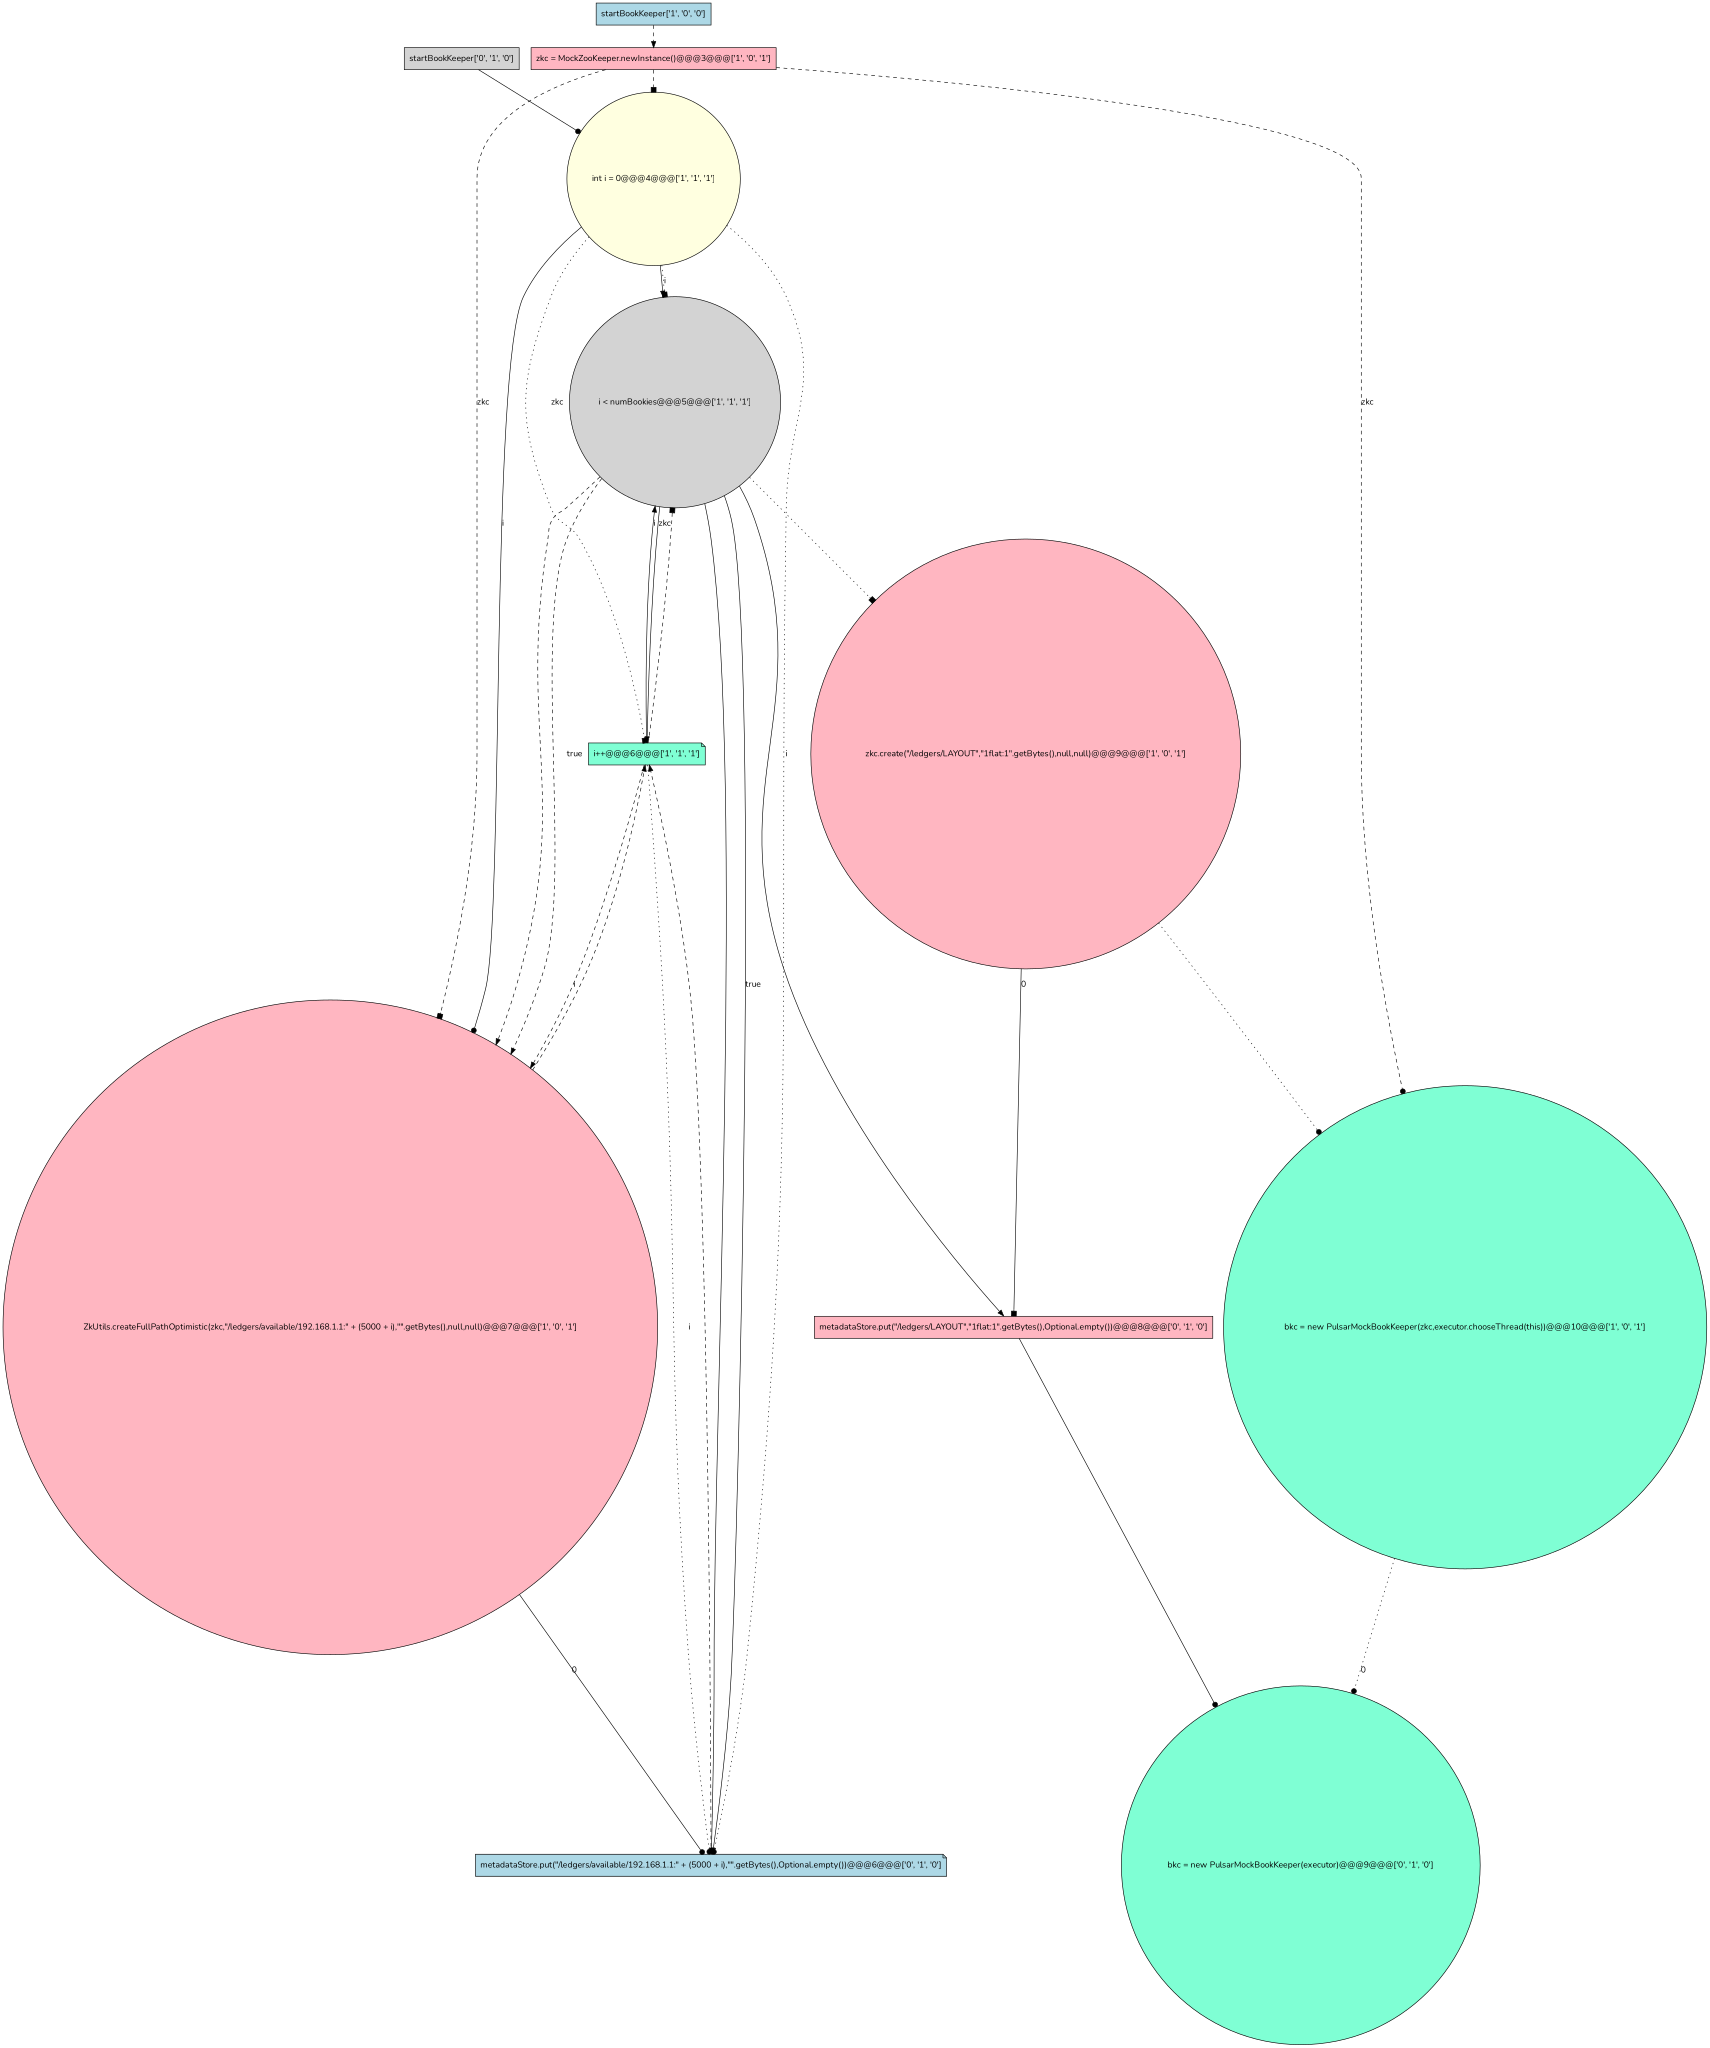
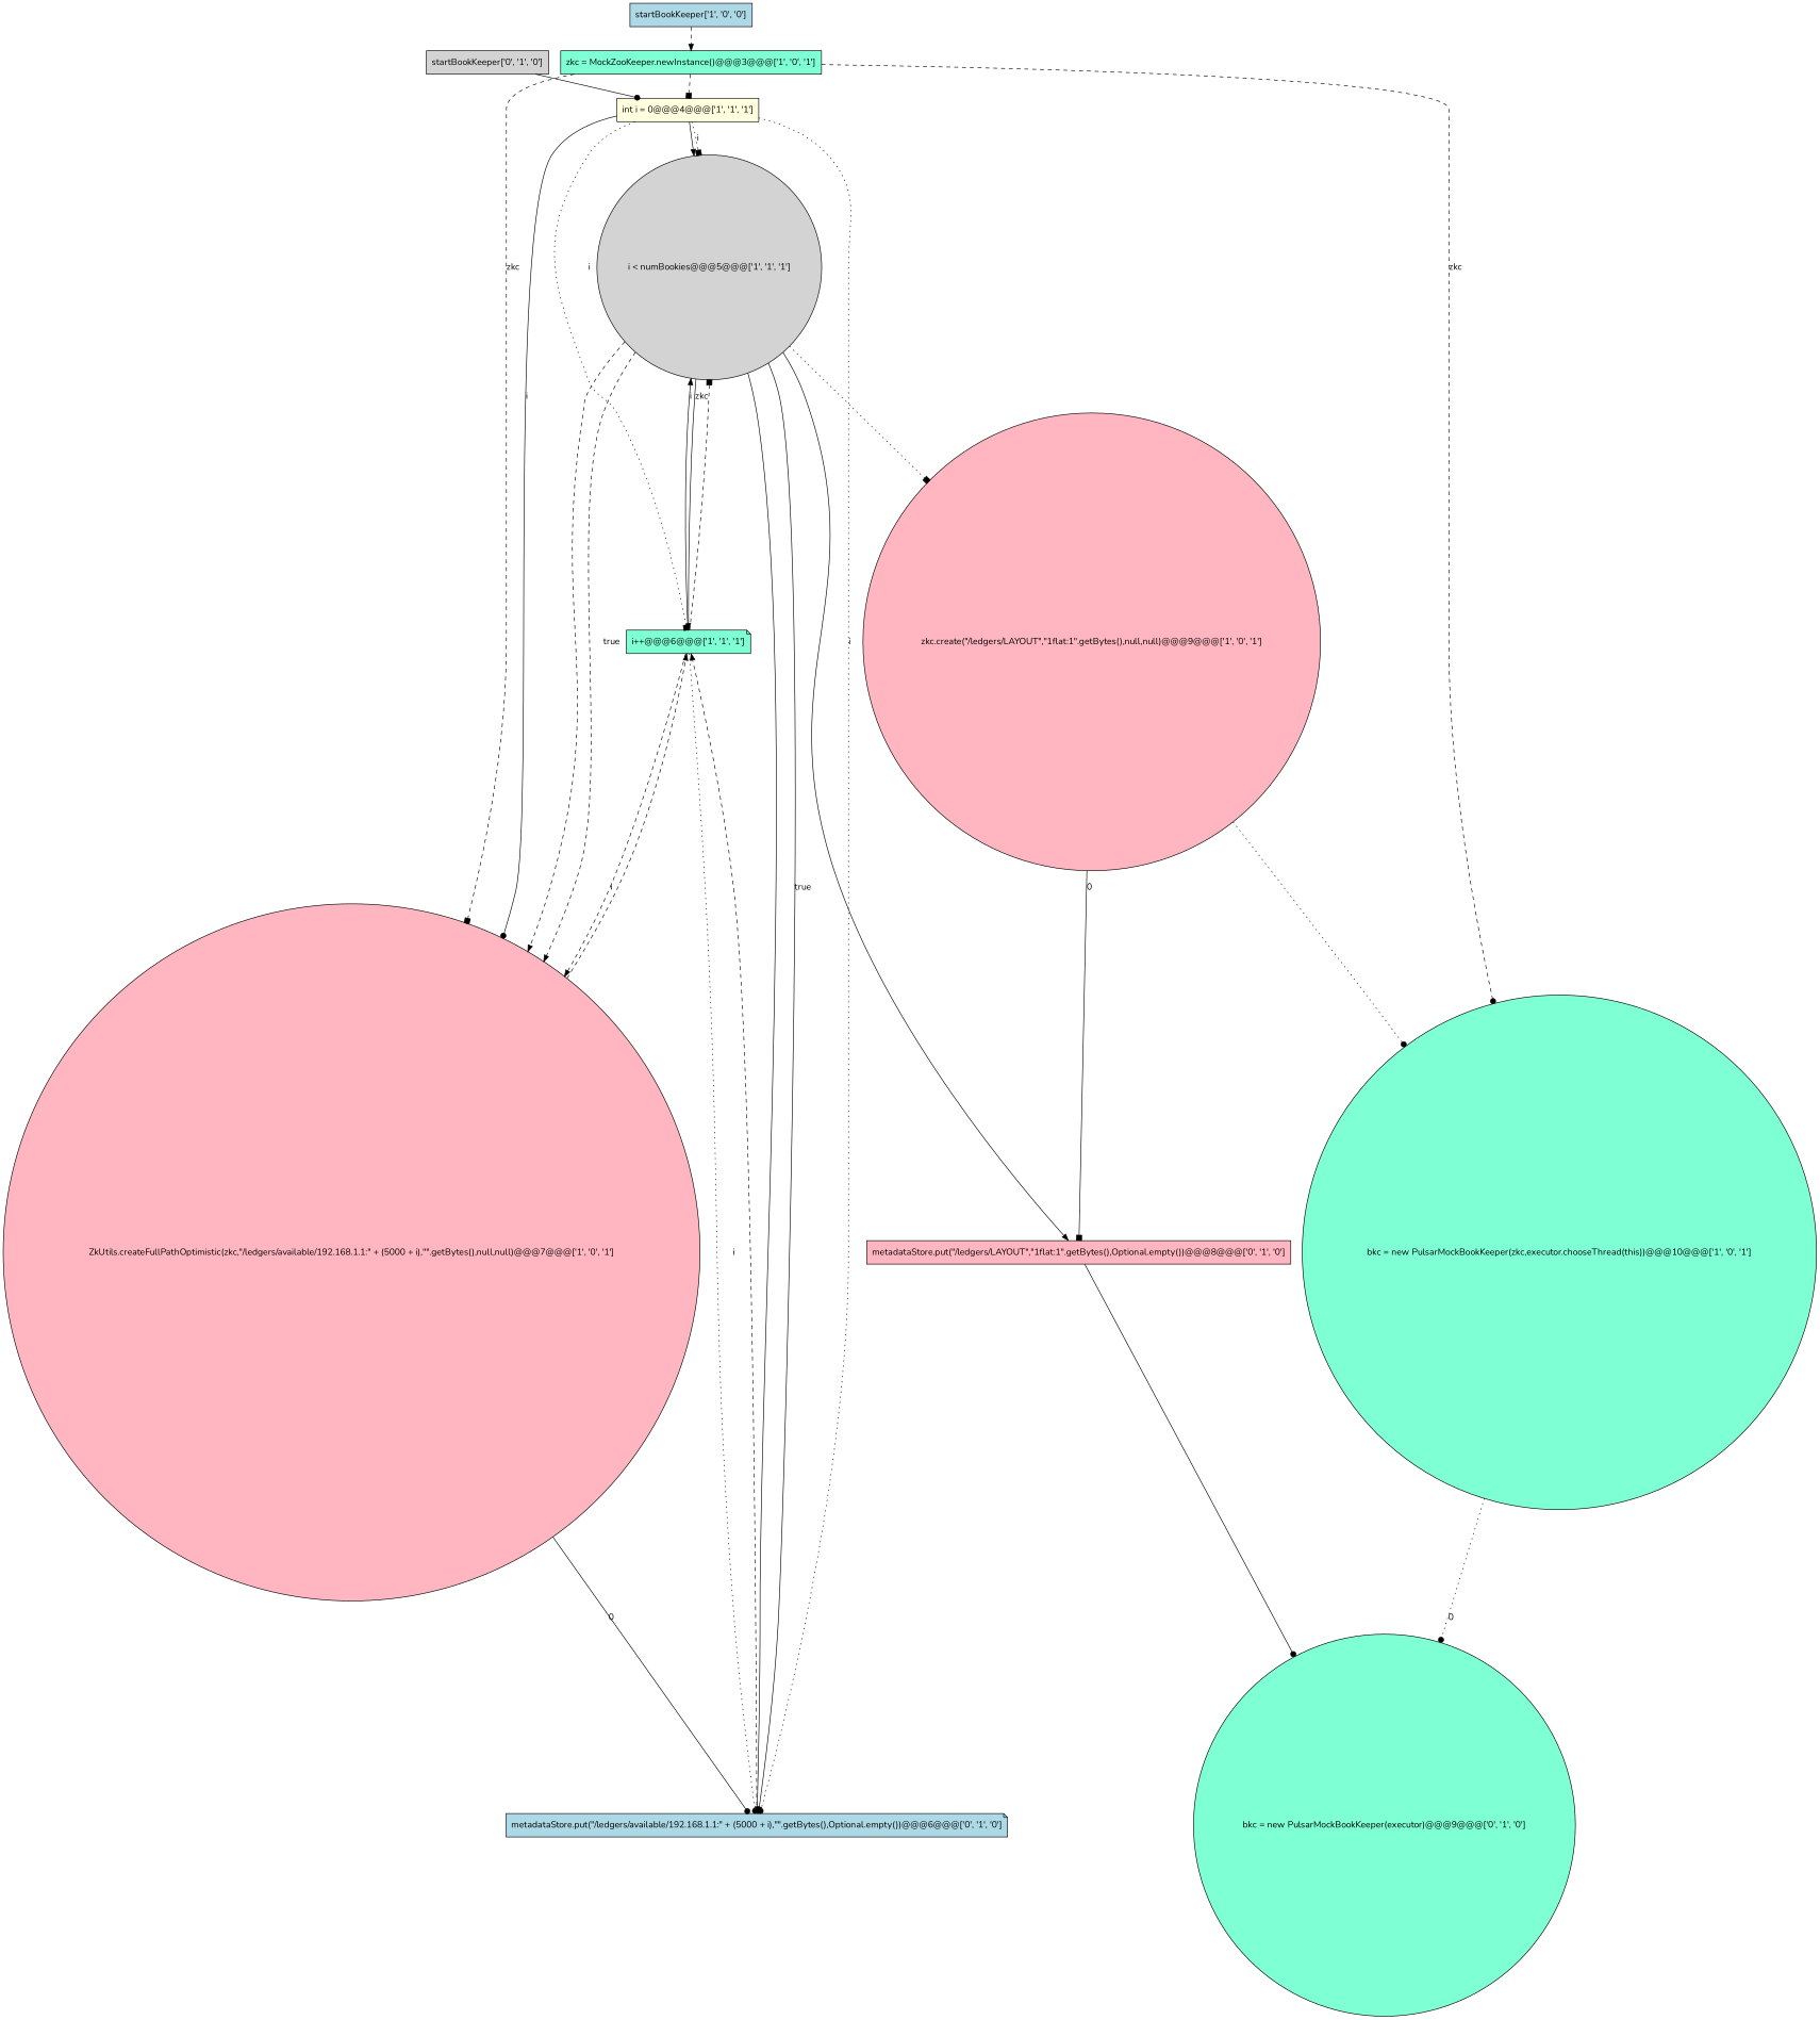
  digraph {
    fontname=Nunito
    node [fillcolor=aquamarine fontname=Nunito shape=circle style=filled]
    edge [arrowhead=normal fontname=Nunito style=solid]
    n1 [fillcolor=lightgrey label="i < numBookies@@@5@@@['1', '1', '1']"]
    n2 [label="i++@@@6@@@['1', '1', '1']" shape=note]
    n3 [fillcolor=lightpink label="metadataStore.put(\"/ledgers/LAYOUT\",\"1flat:1\".getBytes(),Optional.empty())@@@8@@@['0', '1', '0']" shape=box]
    n4 [fillcolor=lightblue label="metadataStore.put(\"/ledgers/available/192.168.1.1:\" + (5000 + i),\"\".getBytes(),Optional.empty())@@@6@@@['0', '1', '0']" shape=note]
    n5 [fillcolor=lightpink label="ZkUtils.createFullPathOptimistic(zkc,\"/ledgers/available/192.168.1.1:\" + (5000 + i),\"\".getBytes(),null,null)@@@7@@@['1', '0', '1']"]
    n6 [fillcolor=lightpink label="zkc.create(\"/ledgers/LAYOUT\",\"1flat:1\".getBytes(),null,null)@@@9@@@['1', '0', '1']"]
    n7 [label="bkc = new PulsarMockBookKeeper(executor)@@@9@@@['0', '1', '0']"]
    n8 [label="bkc = new PulsarMockBookKeeper(zkc,executor.chooseThread(this))@@@10@@@['1', '0', '1']"]
    n9 [fillcolor=lightblue label="startBookKeeper['1', '0', '0']" shape=box]
-   n10 [fillcolor=lightpink label="zkc = MockZooKeeper.newInstance()@@@3@@@['1', '0', '1']" shape=box]
-   n11 [fillcolor=lightyellow label="int i = 0@@@4@@@['1', '1', '1']"]
+   n10 [label="zkc = MockZooKeeper.newInstance()@@@3@@@['1', '0', '1']" shape=box]
+   n11 [fillcolor=lightyellow label="int i = 0@@@4@@@['1', '1', '1']" shape=box]
    n12 [fillcolor=lightgrey label="startBookKeeper['0', '1', '0']" shape=box]
    n1 -> n2 [label=zkc]
    n1 -> n3
    n1 -> n4 [label=true]
    n1 -> n4
    n1 -> n5 [style=dashed]
    n1 -> n5 [label=true style=dashed]
    n1 -> n6 [arrowhead=box style=dotted]
    n2 -> n1 [arrowhead=box style=dashed]
    n2 -> n1 [label=i]
    n2 -> n4 [arrowhead=dot label=i style=dotted]
    n2 -> n5 [label=i style=dashed]
    n3 -> n7 [arrowhead=dot]
    n4 -> n2 [style=dashed]
    n5 -> n2 [style=dashed]
    n5 -> n4 [arrowhead=dot label=0]
    n6 -> n3 [arrowhead=box label=0]
    n6 -> n8 [arrowhead=dot style=dotted]
    n8 -> n7 [arrowhead=dot label=0 style=dotted]
    n9 -> n10 [style=dashed]
    n10 -> n5 [arrowhead=box label=zkc style=dashed]
    n10 -> n8 [arrowhead=dot label=zkc style=dashed]
    n10 -> n11 [arrowhead=box style=dashed]
    n11 -> n1
    n11 -> n1 [arrowhead=box label=i style=dotted]
-   n11 -> n2 [arrowhead=box label=zkc style=dotted]
+   n11 -> n2 [arrowhead=box label=i style=dotted]
    n11 -> n4 [arrowhead=dot label=i style=dotted]
    n11 -> n5 [arrowhead=dot label=i]
    n12 -> n11 [arrowhead=dot]
  }
